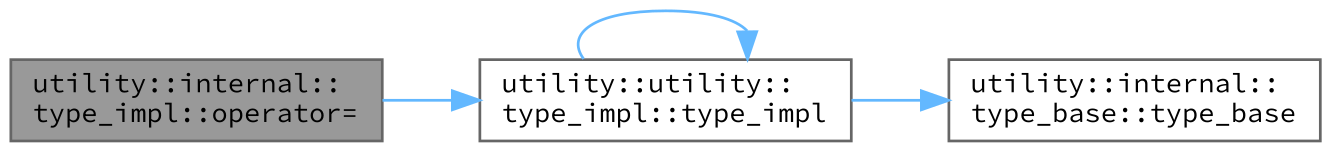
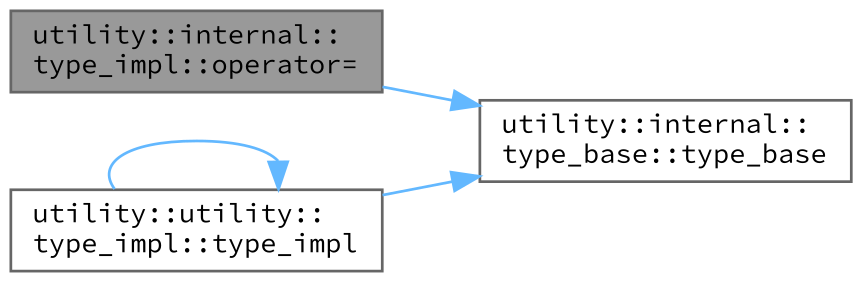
  digraph {
    fontname="Source Code Pro"
    rankdir=LR
    node [color=grey40 fillcolor=white fontname="Source Code Pro" fontsize=10 shape=box style=filled]
    edge [color=steelblue1 fontname="Source Code Pro" fontsize=10 labelfontname=Helvetica labelfontsize=10 style=solid]
    n1 [color=gray40 fillcolor=grey60 fontcolor=black height=0.2 label="utility::internal::\ltype_impl::operator=" width=0.4]
    n2 [height=0.2 label="utility::utility::\ltype_impl::type_impl" width=0.4]
    n3 [height=0.2 label="utility::internal::\ltype_base::type_base" width=0.4]
-   n1 -> n2
+   n1 -> n3
    n2 -> n2
    n2 -> n3
  }
